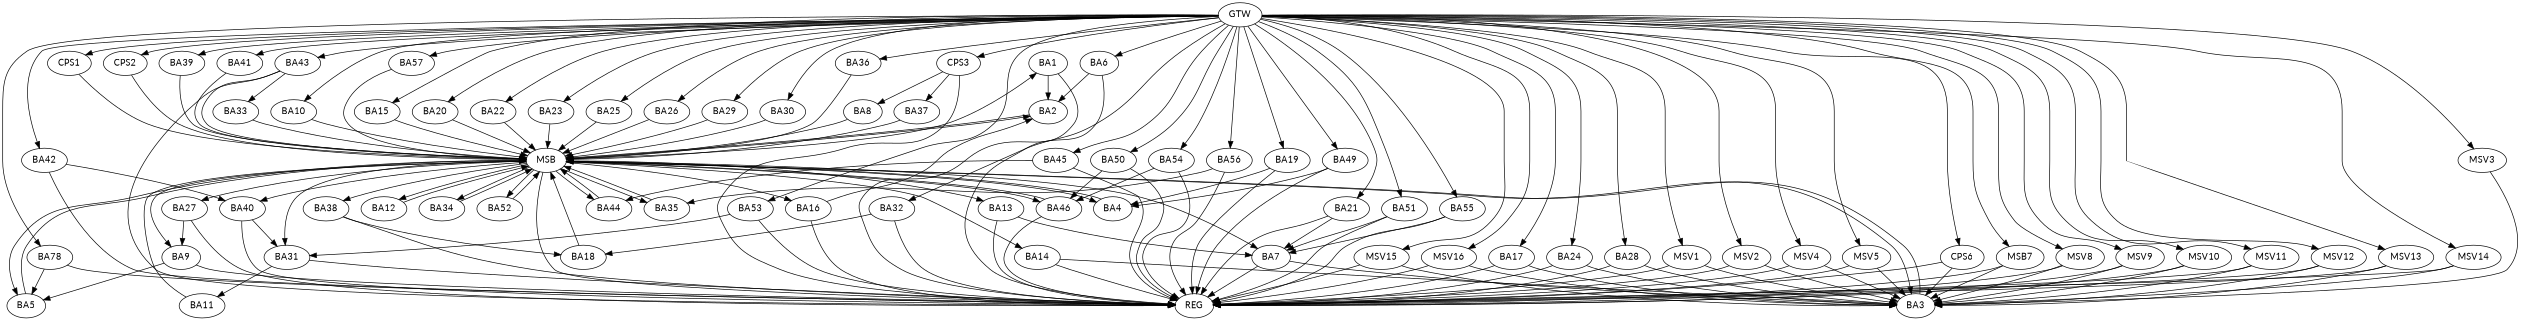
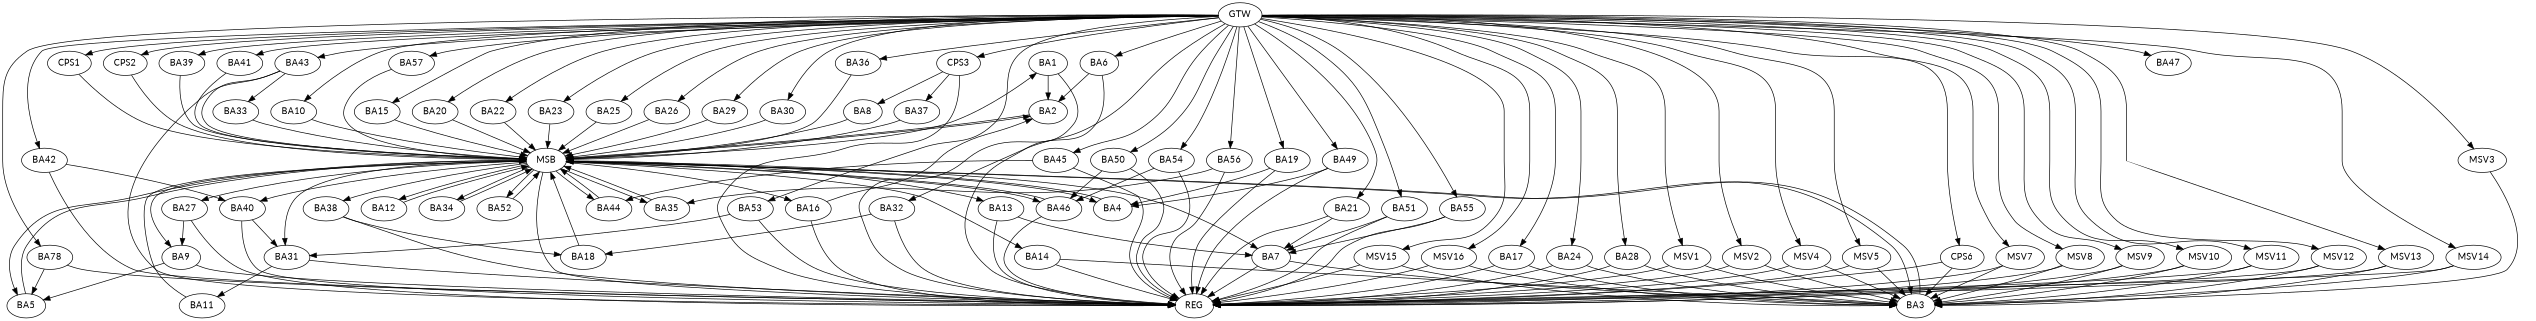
  strict digraph {
    fontname=Lato
    node [fontname=Lato]
    edge [fontname=Lato]
    n1 [label=BA1]
    n2 [label=BA2]
    n3 [label=REG]
    n4 [label=MSB]
    n5 [label=BA3]
    n6 [label=BA4]
    n7 [label=BA5]
    n8 [label=BA7]
    n9 [label=BA9]
    n10 [label=BA12]
    n11 [label=BA13]
    n12 [label=BA14]
    n13 [label=BA16]
    n14 [label=BA27]
    n15 [label=BA31]
    n16 [label=BA34]
    n17 [label=BA35]
    n18 [label=BA38]
    n19 [label=BA40]
    n20 [label=BA44]
    n21 [label=BA46]
    n22 [label=BA52]
    n23 [label=BA6]
    n24 [label=BA8]
    n25 [label=BA10]
    n26 [label=BA11]
    n27 [label=BA15]
    n28 [label=BA17]
    n29 [label=BA18]
    n30 [label=BA19]
    n31 [label=BA20]
    n32 [label=BA21]
    n33 [label=BA22]
    n34 [label=BA23]
    n35 [label=BA24]
    n36 [label=BA25]
    n37 [label=BA26]
    n38 [label=BA28]
    n39 [label=BA29]
    n40 [label=BA30]
    n41 [label=BA32]
    n42 [label=BA33]
    n43 [label=BA36]
    n44 [label=BA37]
    n45 [label=BA39]
    n46 [label=BA41]
    n47 [label=BA42]
    n48 [label=BA43]
    n49 [label=BA45]
+   n50 [label=BA47]
    n51 [label=BA78]
    n52 [label=BA49]
    n53 [label=BA50]
    n54 [label=BA51]
    n55 [label=BA53]
    n56 [label=BA54]
    n57 [label=BA55]
    n58 [label=BA56]
    n59 [label=BA57]
    n60 [label=CPS1]
    n61 [label=CPS2]
    n62 [label=CPS3]
    n63 [label=GTW]
    n64 [label=MSV1]
    n65 [label=MSV2]
    n66 [label=MSV3]
    n67 [label=MSV4]
    n68 [label=MSV5]
    n69 [label=CPS6]
-   n70 [label=MSB7]
+   n70 [label=MSV7]
    n71 [label=MSV8]
    n72 [label=MSV9]
    n73 [label=MSV10]
    n74 [label=MSV11]
    n75 [label=MSV12]
    n76 [label=MSV13]
    n77 [label=MSV14]
    n78 [label=MSV15]
    n79 [label=MSV16]
    n1 -> n2
    n1 -> n3
    n2 -> n4
    n4 -> n1
    n4 -> n2
    n4 -> n3
    n4 -> n5
    n4 -> n6
    n4 -> n7
    n4 -> n8
    n4 -> n9
    n4 -> n10
    n4 -> n11
    n4 -> n12
    n4 -> n13
    n4 -> n14
    n4 -> n15
    n4 -> n16
    n4 -> n17
    n4 -> n18
    n4 -> n19
    n4 -> n20
    n4 -> n21
    n4 -> n22
    n5 -> n4
    n6 -> n4
    n7 -> n4
    n8 -> n3
    n8 -> n5
    n9 -> n3
    n9 -> n7
    n10 -> n4
    n11 -> n3
    n11 -> n8
    n12 -> n3
    n12 -> n5
    n13 -> n2
    n13 -> n3
    n14 -> n3
    n14 -> n9
    n15 -> n3
    n15 -> n26
    n16 -> n4
    n17 -> n4
    n18 -> n3
    n18 -> n29
    n19 -> n3
    n19 -> n15
    n20 -> n4
    n21 -> n3
    n21 -> n4
    n22 -> n4
    n23 -> n2
    n23 -> n3
    n24 -> n4
    n25 -> n4
    n26 -> n4
    n27 -> n4
    n28 -> n3
    n28 -> n5
    n29 -> n4
    n30 -> n3
    n30 -> n6
    n31 -> n4
    n32 -> n3
    n32 -> n8
    n33 -> n4
    n34 -> n4
    n35 -> n3
    n35 -> n5
    n36 -> n4
    n37 -> n4
    n38 -> n3
    n38 -> n5
    n39 -> n4
    n40 -> n4
    n41 -> n3
    n41 -> n29
    n42 -> n4
    n43 -> n4
    n44 -> n4
    n45 -> n4
    n46 -> n4
    n47 -> n3
    n47 -> n19
    n48 -> n3
    n48 -> n4
    n48 -> n42
    n49 -> n3
    n49 -> n20
    n51 -> n3
    n51 -> n7
    n52 -> n3
    n52 -> n6
    n53 -> n3
    n53 -> n21
    n54 -> n3
    n54 -> n8
    n55 -> n3
    n55 -> n15
    n56 -> n3
    n56 -> n21
    n57 -> n3
    n57 -> n8
    n58 -> n3
    n58 -> n17
    n59 -> n4
    n60 -> n4
    n61 -> n4
    n62 -> n3
    n62 -> n24
    n62 -> n44
    n63 -> n23
    n63 -> n25
    n63 -> n27
    n63 -> n28
    n63 -> n30
    n63 -> n31
    n63 -> n32
    n63 -> n33
    n63 -> n34
    n63 -> n35
    n63 -> n36
    n63 -> n37
    n63 -> n38
    n63 -> n39
    n63 -> n40
    n63 -> n41
    n63 -> n43
    n63 -> n45
    n63 -> n46
    n63 -> n47
    n63 -> n48
    n63 -> n49
+   n63 -> n50
    n63 -> n51
    n63 -> n52
    n63 -> n53
    n63 -> n54
    n63 -> n55
    n63 -> n56
    n63 -> n57
    n63 -> n58
    n63 -> n59
    n63 -> n60
    n63 -> n61
    n63 -> n62
    n63 -> n64
    n63 -> n65
    n63 -> n66
    n63 -> n67
    n63 -> n68
    n63 -> n69
    n63 -> n70
    n63 -> n71
    n63 -> n72
    n63 -> n73
    n63 -> n74
    n63 -> n75
    n63 -> n76
    n63 -> n77
    n63 -> n78
    n63 -> n79
    n64 -> n3
    n64 -> n5
    n65 -> n3
    n65 -> n5
    n66 -> n5
    n67 -> n3
    n67 -> n5
    n68 -> n3
    n68 -> n5
    n69 -> n3
    n69 -> n5
    n70 -> n3
    n70 -> n5
    n71 -> n3
    n71 -> n5
    n72 -> n3
    n72 -> n5
    n73 -> n3
    n73 -> n5
    n74 -> n3
    n74 -> n5
    n75 -> n3
    n75 -> n5
    n76 -> n3
    n76 -> n5
    n77 -> n3
    n77 -> n5
    n78 -> n3
    n78 -> n5
    n79 -> n3
    n79 -> n5
  }
